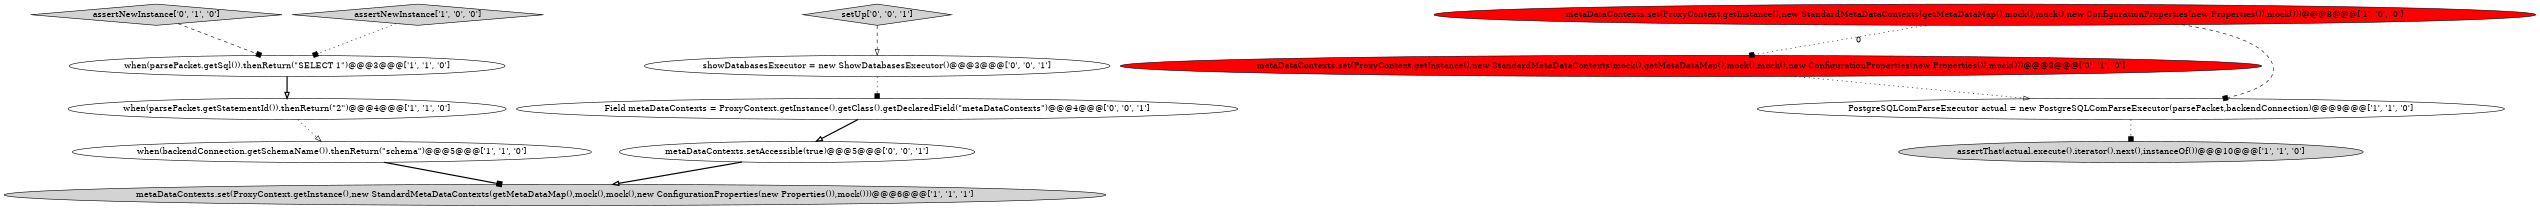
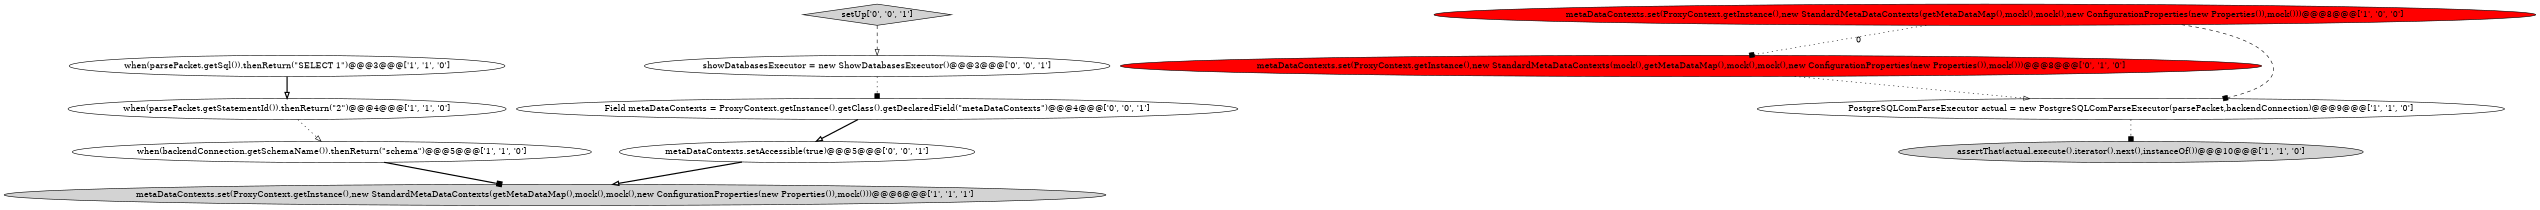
  digraph {
    node [fillcolor=white shape=ellipse style=filled]
    edge [arrowhead=box style=dotted]
-   n1 [fillcolor=lightgray label="assertNewInstance['0', '1', '0']" shape=diamond]
    n2 [label="when(parsePacket.getSql()).thenReturn(\"SELECT 1\")@@@3@@@['1', '1', '0']"]
    n3 [label="when(parsePacket.getStatementId()).thenReturn(\"2\")@@@4@@@['1', '1', '0']"]
    n4 [label="when(backendConnection.getSchemaName()).thenReturn(\"schema\")@@@5@@@['1', '1', '0']"]
    n5 [fillcolor=lightgray label="metaDataContexts.set(ProxyContext.getInstance(),new StandardMetaDataContexts(getMetaDataMap(),mock(),mock(),new ConfigurationProperties(new Properties()),mock()))@@@6@@@['1', '1', '1']"]
    n6 [fillcolor=red label="metaDataContexts.set(ProxyContext.getInstance(),new StandardMetaDataContexts(getMetaDataMap(),mock(),mock(),new ConfigurationProperties(new Properties()),mock()))@@@8@@@['1', '0', '0']"]
    n7 [fillcolor=red label="metaDataContexts.set(ProxyContext.getInstance(),new StandardMetaDataContexts(mock(),getMetaDataMap(),mock(),mock(),new ConfigurationProperties(new Properties()),mock()))@@@8@@@['0', '1', '0']"]
    n8 [label="PostgreSQLComParseExecutor actual = new PostgreSQLComParseExecutor(parsePacket,backendConnection)@@@9@@@['1', '1', '0']"]
    n9 [fillcolor=lightgray label="assertThat(actual.execute().iterator().next(),instanceOf())@@@10@@@['1', '1', '0']"]
    n10 [label="Field metaDataContexts = ProxyContext.getInstance().getClass().getDeclaredField(\"metaDataContexts\")@@@4@@@['0', '0', '1']"]
    n11 [label="metaDataContexts.setAccessible(true)@@@5@@@['0', '0', '1']"]
    n12 [fillcolor=lightgray label="setUp['0', '0', '1']" shape=diamond]
    n13 [label="showDatabasesExecutor = new ShowDatabasesExecutor()@@@3@@@['0', '0', '1']"]
-   n14 [fillcolor=lightgray label="assertNewInstance['1', '0', '0']" shape=diamond]
-   n1 -> n2 [style=dashed]
    n2 -> n3 [arrowhead=onormal style=bold]
    n3 -> n4 [arrowhead=onormal]
    n4 -> n5 [style=bold]
    n6 -> n7 [label=0]
    n6 -> n8 [style=dashed]
    n7 -> n8 [arrowhead=onormal]
    n8 -> n9
    n10 -> n11 [arrowhead=onormal style=bold]
    n11 -> n5 [arrowhead=onormal style=bold]
    n12 -> n13 [arrowhead=onormal style=dashed]
    n13 -> n10
-   n14 -> n2
  }
